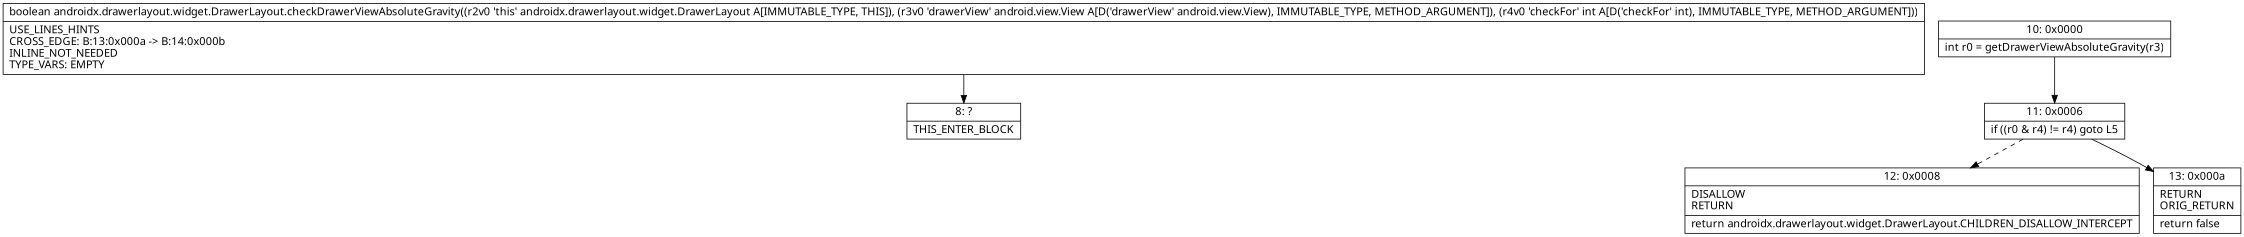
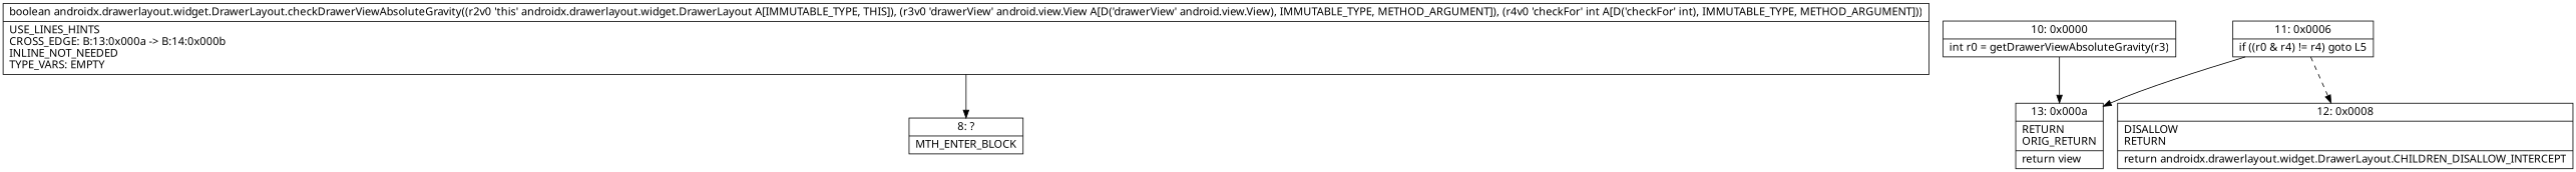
  digraph {
    fontname="Noto Sans"
    node [fontname="Noto Sans" shape=record]
    edge [fontname="Noto Sans"]
-   n1 [label="{8\:\ ?|THIS_ENTER_BLOCK\l}"]
+   n1 [label="{8\:\ ?|MTH_ENTER_BLOCK\l}"]
    n2 [label="{10\:\ 0x0000|int r0 = getDrawerViewAbsoluteGravity(r3)\l}"]
    n3 [label="{11\:\ 0x0006|if ((r0 & r4) != r4) goto L5\l}"]
    n4 [label="{12\:\ 0x0008|DISALLOW\lRETURN\l|return androidx.drawerlayout.widget.DrawerLayout.CHILDREN_DISALLOW_INTERCEPT\l}"]
-   n5 [label="{13\:\ 0x000a|RETURN\lORIG_RETURN\l|return false\l}"]
+   n5 [label="{13\:\ 0x000a|RETURN\lORIG_RETURN\l|return view\l}"]
    n6 [label="{boolean androidx.drawerlayout.widget.DrawerLayout.checkDrawerViewAbsoluteGravity((r2v0 'this' androidx.drawerlayout.widget.DrawerLayout A[IMMUTABLE_TYPE, THIS]), (r3v0 'drawerView' android.view.View A[D('drawerView' android.view.View), IMMUTABLE_TYPE, METHOD_ARGUMENT]), (r4v0 'checkFor' int A[D('checkFor' int), IMMUTABLE_TYPE, METHOD_ARGUMENT]))  | USE_LINES_HINTS\lCROSS_EDGE: B:13:0x000a \-\> B:14:0x000b\lINLINE_NOT_NEEDED\lTYPE_VARS: EMPTY\l}"]
-   n2 -> n3
+   n2 -> n5
    n3 -> n4 [style=dashed]
    n3 -> n5
    n6 -> n1
  }
